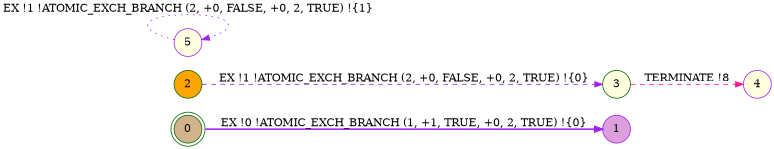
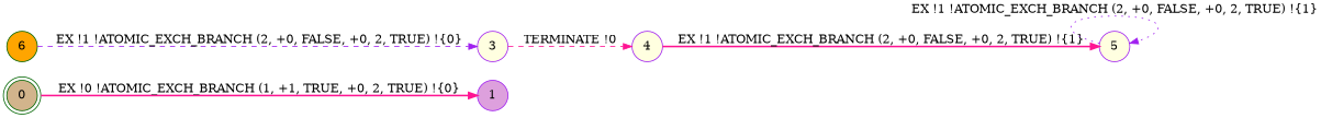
  digraph {
    rankdir=LR
    node [color=darkgreen fillcolor=lightyellow shape=circle style=filled]
    edge [color=purple style=bold]
    0 [fillcolor=tan peripheries=2]
    1 [color=purple fillcolor=plum]
-   2 [fillcolor=orange]
-   3
+   2 [fillcolor=orange label=6]
+   3 [color=purple]
    4 [color=purple]
    5 [color=purple]
-   0 -> 1 [label="EX !0 !ATOMIC_EXCH_BRANCH (1, +1, TRUE, +0, 2, TRUE) !{0}"]
+   0 -> 1 [color=deeppink label="EX !0 !ATOMIC_EXCH_BRANCH (1, +1, TRUE, +0, 2, TRUE) !{0}"]
    2 -> 3 [label="EX !1 !ATOMIC_EXCH_BRANCH (2, +0, FALSE, +0, 2, TRUE) !{0}" style=dashed]
-   3 -> 4 [color=deeppink label="TERMINATE !8" style=dashed]
+   3 -> 4 [color=deeppink label="TERMINATE !0" style=dashed]
+   4 -> 5 [color=deeppink label="EX !1 !ATOMIC_EXCH_BRANCH (2, +0, FALSE, +0, 2, TRUE) !{1}"]
    5 -> 5 [label="EX !1 !ATOMIC_EXCH_BRANCH (2, +0, FALSE, +0, 2, TRUE) !{1}" style=dotted]
  }
